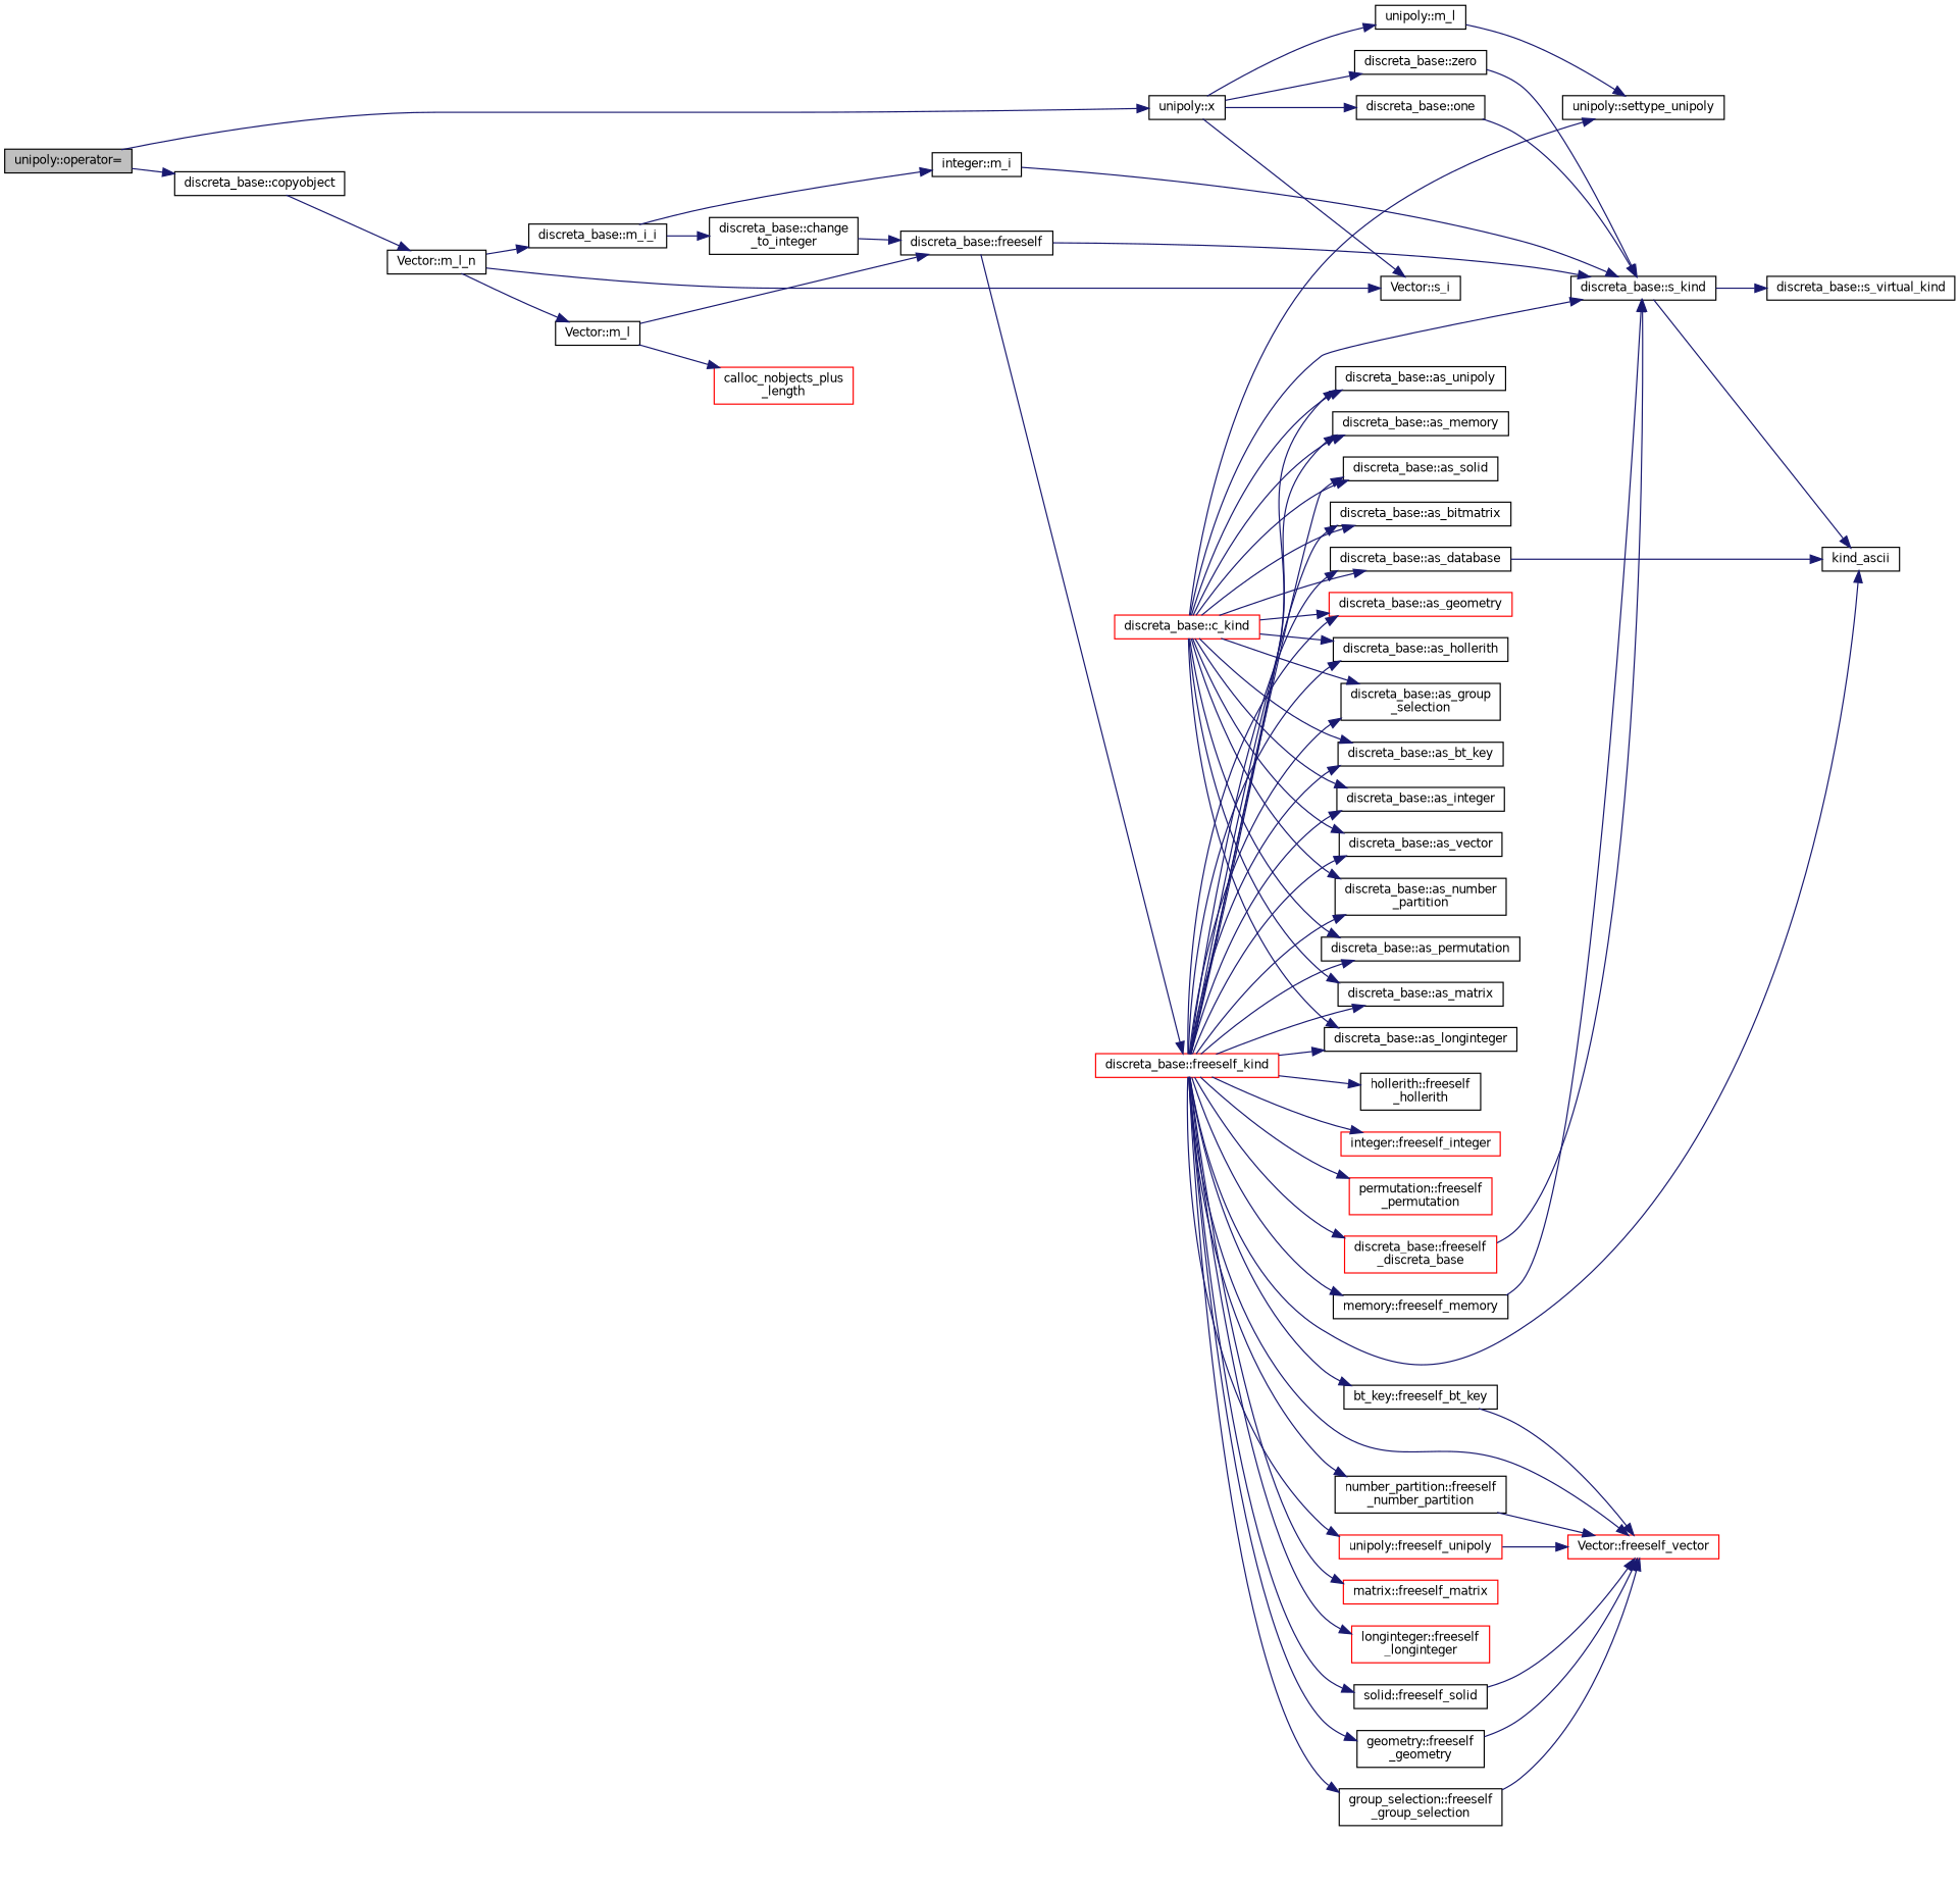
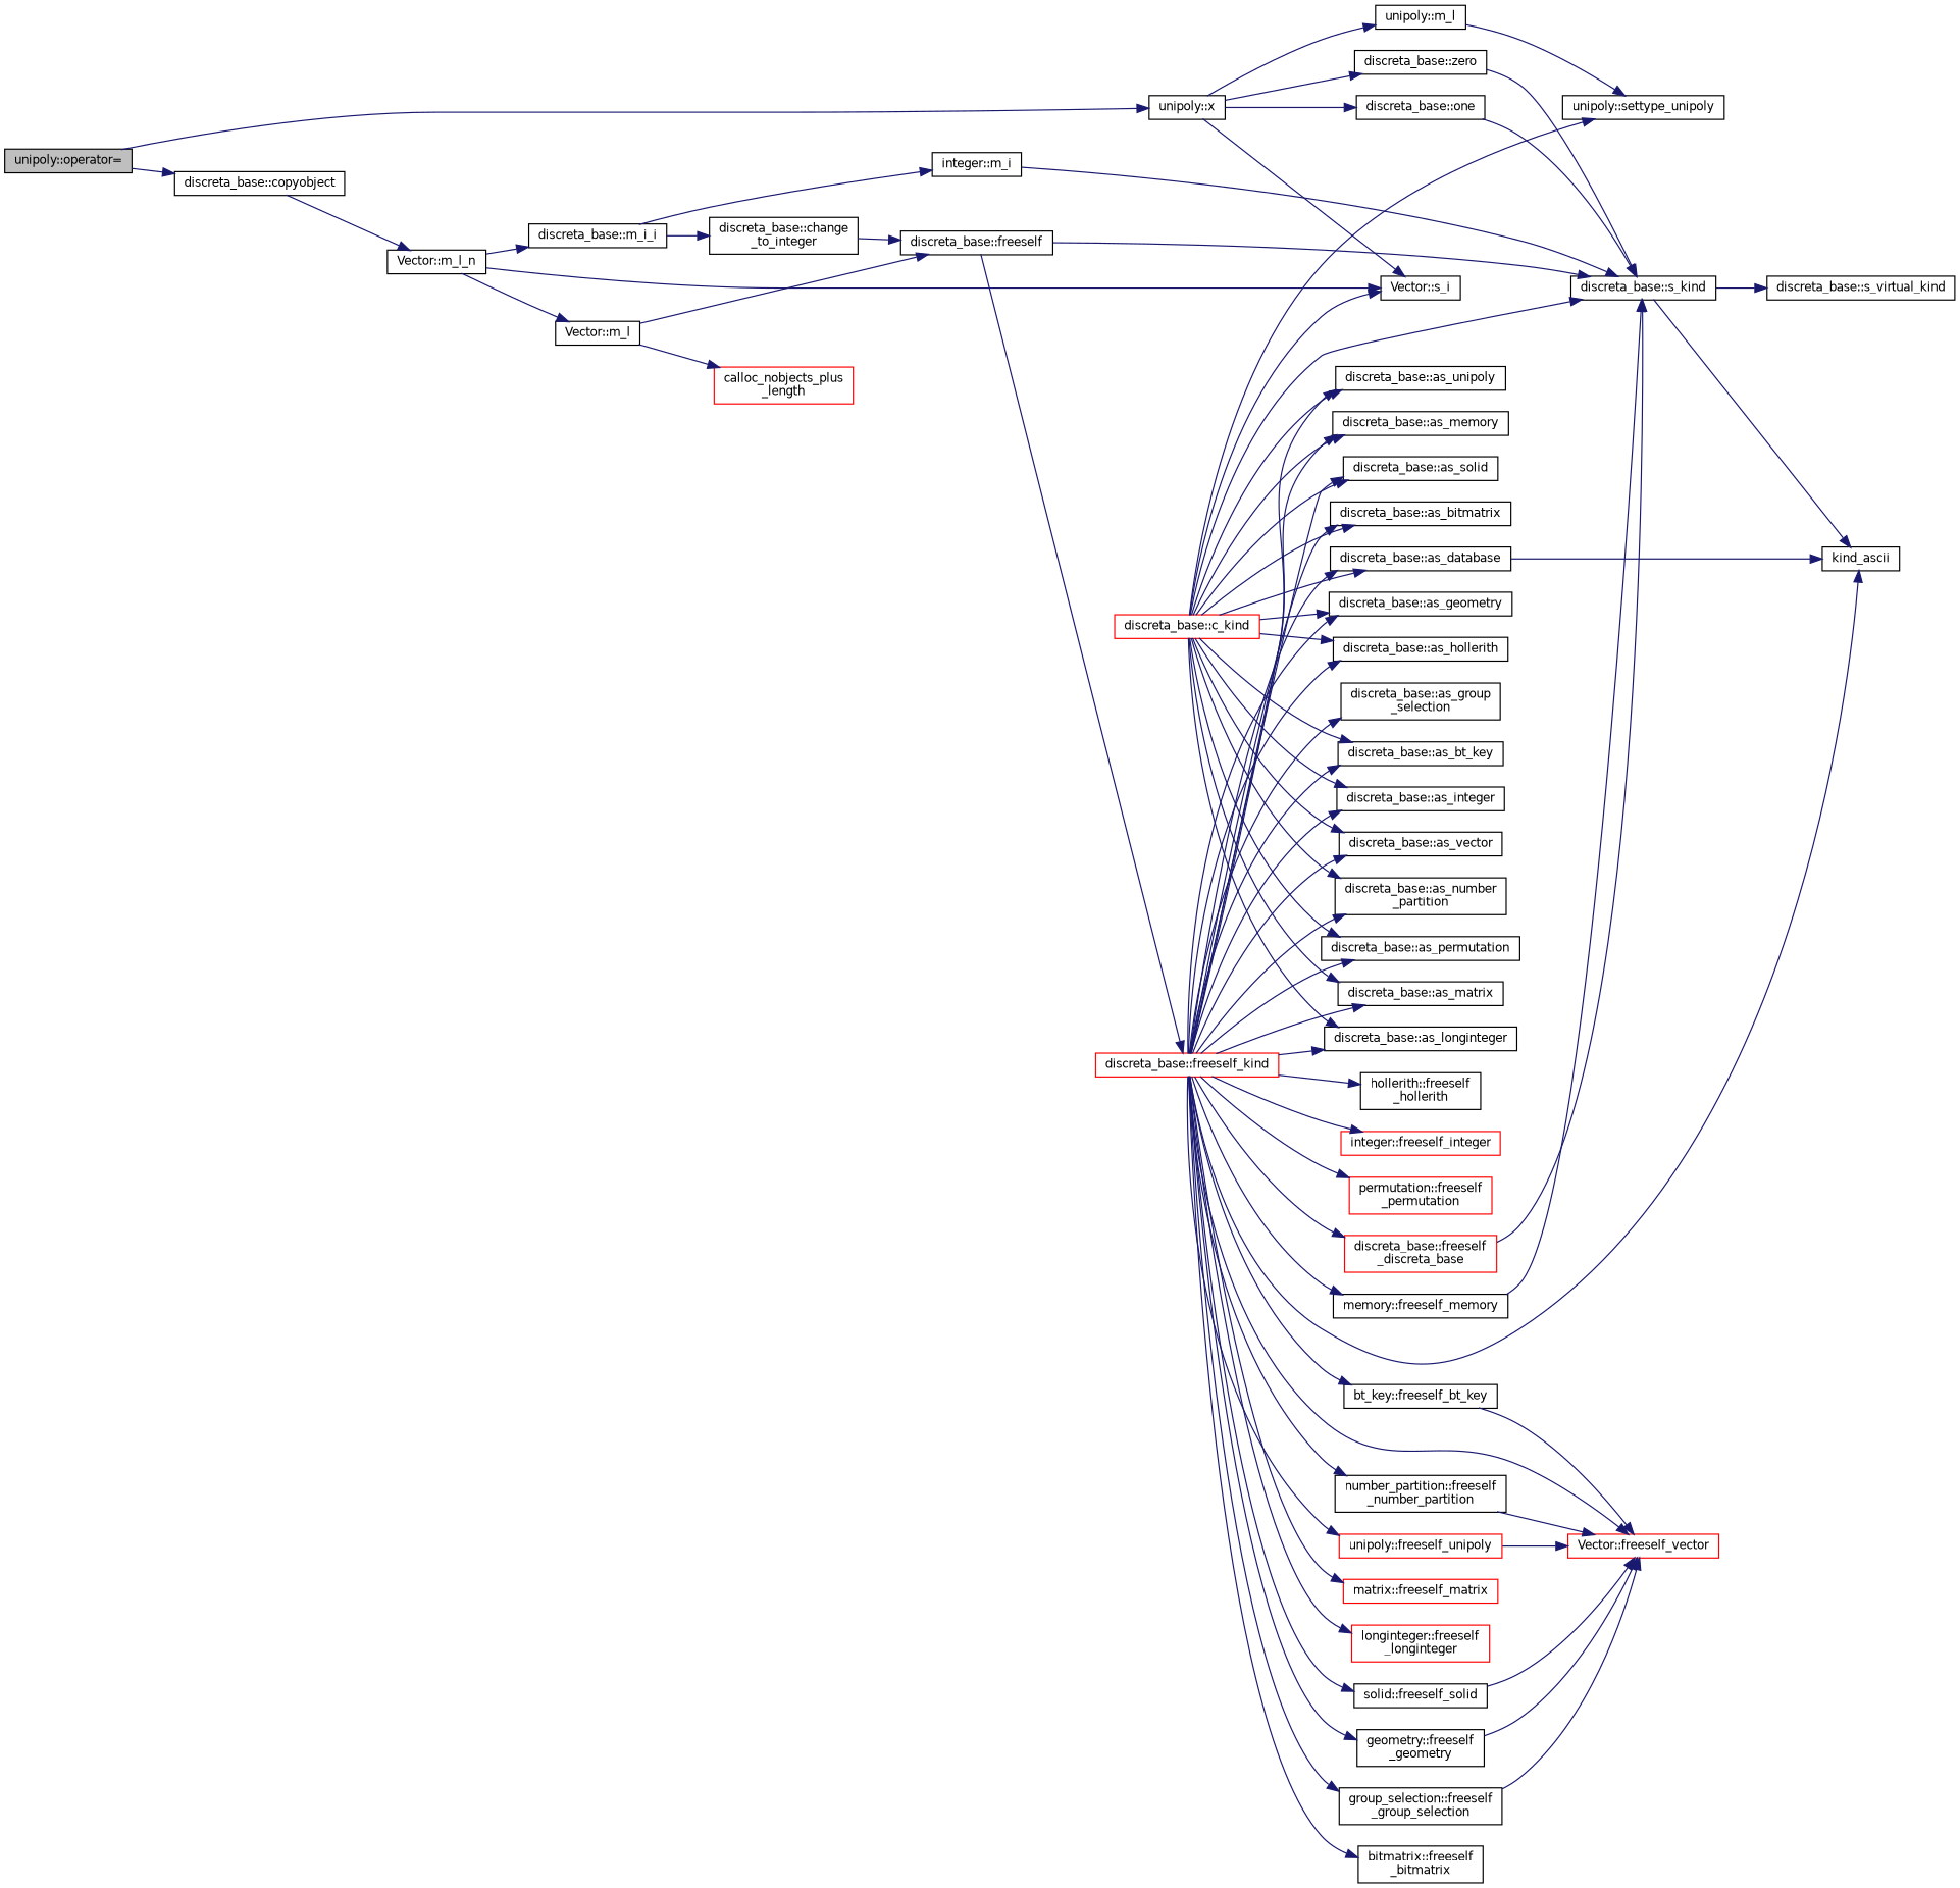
  digraph {
    rankdir=LR
    node [color=black fillcolor=white fontname=Helvetica fontsize=10 shape=record style=filled]
    edge [color=midnightblue fontname=Helvetica fontsize=10 labelfontname=Helvetica labelfontsize=10 style=solid]
    n1 [fillcolor=grey75 fontcolor=black height=0.2 label="unipoly::operator=" width=0.4]
    n2 [height=0.2 label="discreta_base::copyobject" width=0.4]
    n3 [height=0.2 label="unipoly::x" width=0.4]
    n4 [height=0.2 label="Vector::m_l_n" width=0.4]
    n5 [height=0.2 label="unipoly::m_l" width=0.4]
    n6 [height=0.2 label="Vector::s_i" width=0.4]
    n7 [height=0.2 label="discreta_base::zero" width=0.4]
    n8 [height=0.2 label="discreta_base::one" width=0.4]
    n9 [height=0.2 label="unipoly::settype_unipoly" width=0.4]
    n10 [height=0.2 label="discreta_base::s_kind" width=0.4]
    n11 [height=0.2 label="Vector::m_l" width=0.4]
    n12 [height=0.2 label="discreta_base::m_i_i" width=0.4]
    n13 [height=0.2 label="discreta_base::freeself" width=0.4]
    n14 [color=red height=0.2 label="calloc_nobjects_plus\l_length" width=0.4]
    n15 [height=0.2 label="discreta_base::change\l_to_integer" width=0.4]
    n16 [height=0.2 label="integer::m_i" width=0.4]
    n17 [color=red height=0.2 label="discreta_base::freeself_kind" width=0.4]
    n18 [color=red height=0.2 label="discreta_base::freeself\l_discreta_base" width=0.4]
    n19 [height=0.2 label=kind_ascii width=0.4]
    n20 [height=0.2 label="discreta_base::as_integer" width=0.4]
    n21 [color=red height=0.2 label="integer::freeself_integer" width=0.4]
    n22 [height=0.2 label="discreta_base::as_vector" width=0.4]
    n23 [color=red height=0.2 label="Vector::freeself_vector" width=0.4]
    n24 [height=0.2 label="discreta_base::as_number\l_partition" width=0.4]
    n25 [height=0.2 label="number_partition::freeself\l_number_partition" width=0.4]
    n26 [height=0.2 label="discreta_base::as_permutation" width=0.4]
    n27 [color=red height=0.2 label="permutation::freeself\l_permutation" width=0.4]
    n28 [height=0.2 label="discreta_base::as_matrix" width=0.4]
    n29 [color=red height=0.2 label="matrix::freeself_matrix" width=0.4]
    n30 [height=0.2 label="discreta_base::as_longinteger" width=0.4]
    n31 [color=red height=0.2 label="longinteger::freeself\l_longinteger" width=0.4]
    n32 [height=0.2 label="discreta_base::as_memory" width=0.4]
    n33 [height=0.2 label="memory::freeself_memory" width=0.4]
    n34 [height=0.2 label="discreta_base::as_unipoly" width=0.4]
    n35 [color=red height=0.2 label="unipoly::freeself_unipoly" width=0.4]
    n36 [height=0.2 label="discreta_base::as_solid" width=0.4]
    n37 [height=0.2 label="solid::freeself_solid" width=0.4]
    n38 [height=0.2 label="discreta_base::as_bitmatrix" width=0.4]
-   n40 [color=red height=0.2 label="discreta_base::as_geometry" width=0.4]
+   n39 [height=0.2 label="bitmatrix::freeself\l_bitmatrix" width=0.4]
+   n40 [height=0.2 label="discreta_base::as_geometry" width=0.4]
    n41 [height=0.2 label="geometry::freeself\l_geometry" width=0.4]
    n42 [height=0.2 label="discreta_base::as_hollerith" width=0.4]
    n43 [height=0.2 label="hollerith::freeself\l_hollerith" width=0.4]
    n44 [height=0.2 label="discreta_base::as_group\l_selection" width=0.4]
    n45 [height=0.2 label="group_selection::freeself\l_group_selection" width=0.4]
    n46 [height=0.2 label="discreta_base::as_bt_key" width=0.4]
    n47 [height=0.2 label="bt_key::freeself_bt_key" width=0.4]
    n48 [height=0.2 label="discreta_base::as_database" width=0.4]
    n49 [height=0.2 label="discreta_base::s_virtual_kind" width=0.4]
    n50 [color=red height=0.2 label="discreta_base::c_kind" width=0.4]
    n1 -> n2
    n1 -> n3
    n2 -> n4
    n3 -> n5
    n3 -> n6
    n3 -> n7
    n3 -> n8
    n4 -> n6
    n4 -> n11
    n4 -> n12
    n5 -> n9
    n7 -> n10
    n8 -> n10
    n10 -> n19
    n10 -> n49
    n11 -> n13
    n11 -> n14
    n12 -> n15
    n12 -> n16
    n13 -> n10
    n13 -> n17
    n15 -> n13
    n16 -> n10
    n17 -> n18
    n17 -> n19
    n17 -> n20
    n17 -> n21
    n17 -> n22
    n17 -> n23
    n17 -> n24
    n17 -> n25
    n17 -> n26
    n17 -> n27
    n17 -> n28
    n17 -> n29
    n17 -> n30
    n17 -> n31
    n17 -> n32
    n17 -> n33
    n17 -> n34
    n17 -> n35
    n17 -> n36
    n17 -> n37
    n17 -> n38
+   n17 -> n39
    n17 -> n40
    n17 -> n41
    n17 -> n42
    n17 -> n43
    n17 -> n44
    n17 -> n45
    n17 -> n46
    n17 -> n47
    n17 -> n48
    n18 -> n10
    n25 -> n23
    n33 -> n10
    n35 -> n23
    n37 -> n23
    n41 -> n23
    n45 -> n23
    n47 -> n23
    n48 -> n19
    n50 -> n9
    n50 -> n10
    n50 -> n20
    n50 -> n22
    n50 -> n24
    n50 -> n26
    n50 -> n28
    n50 -> n30
    n50 -> n32
    n50 -> n34
    n50 -> n36
    n50 -> n38
    n50 -> n40
    n50 -> n42
-   n50 -> n44
+   n50 -> n6
    n50 -> n46
    n50 -> n48
  }
